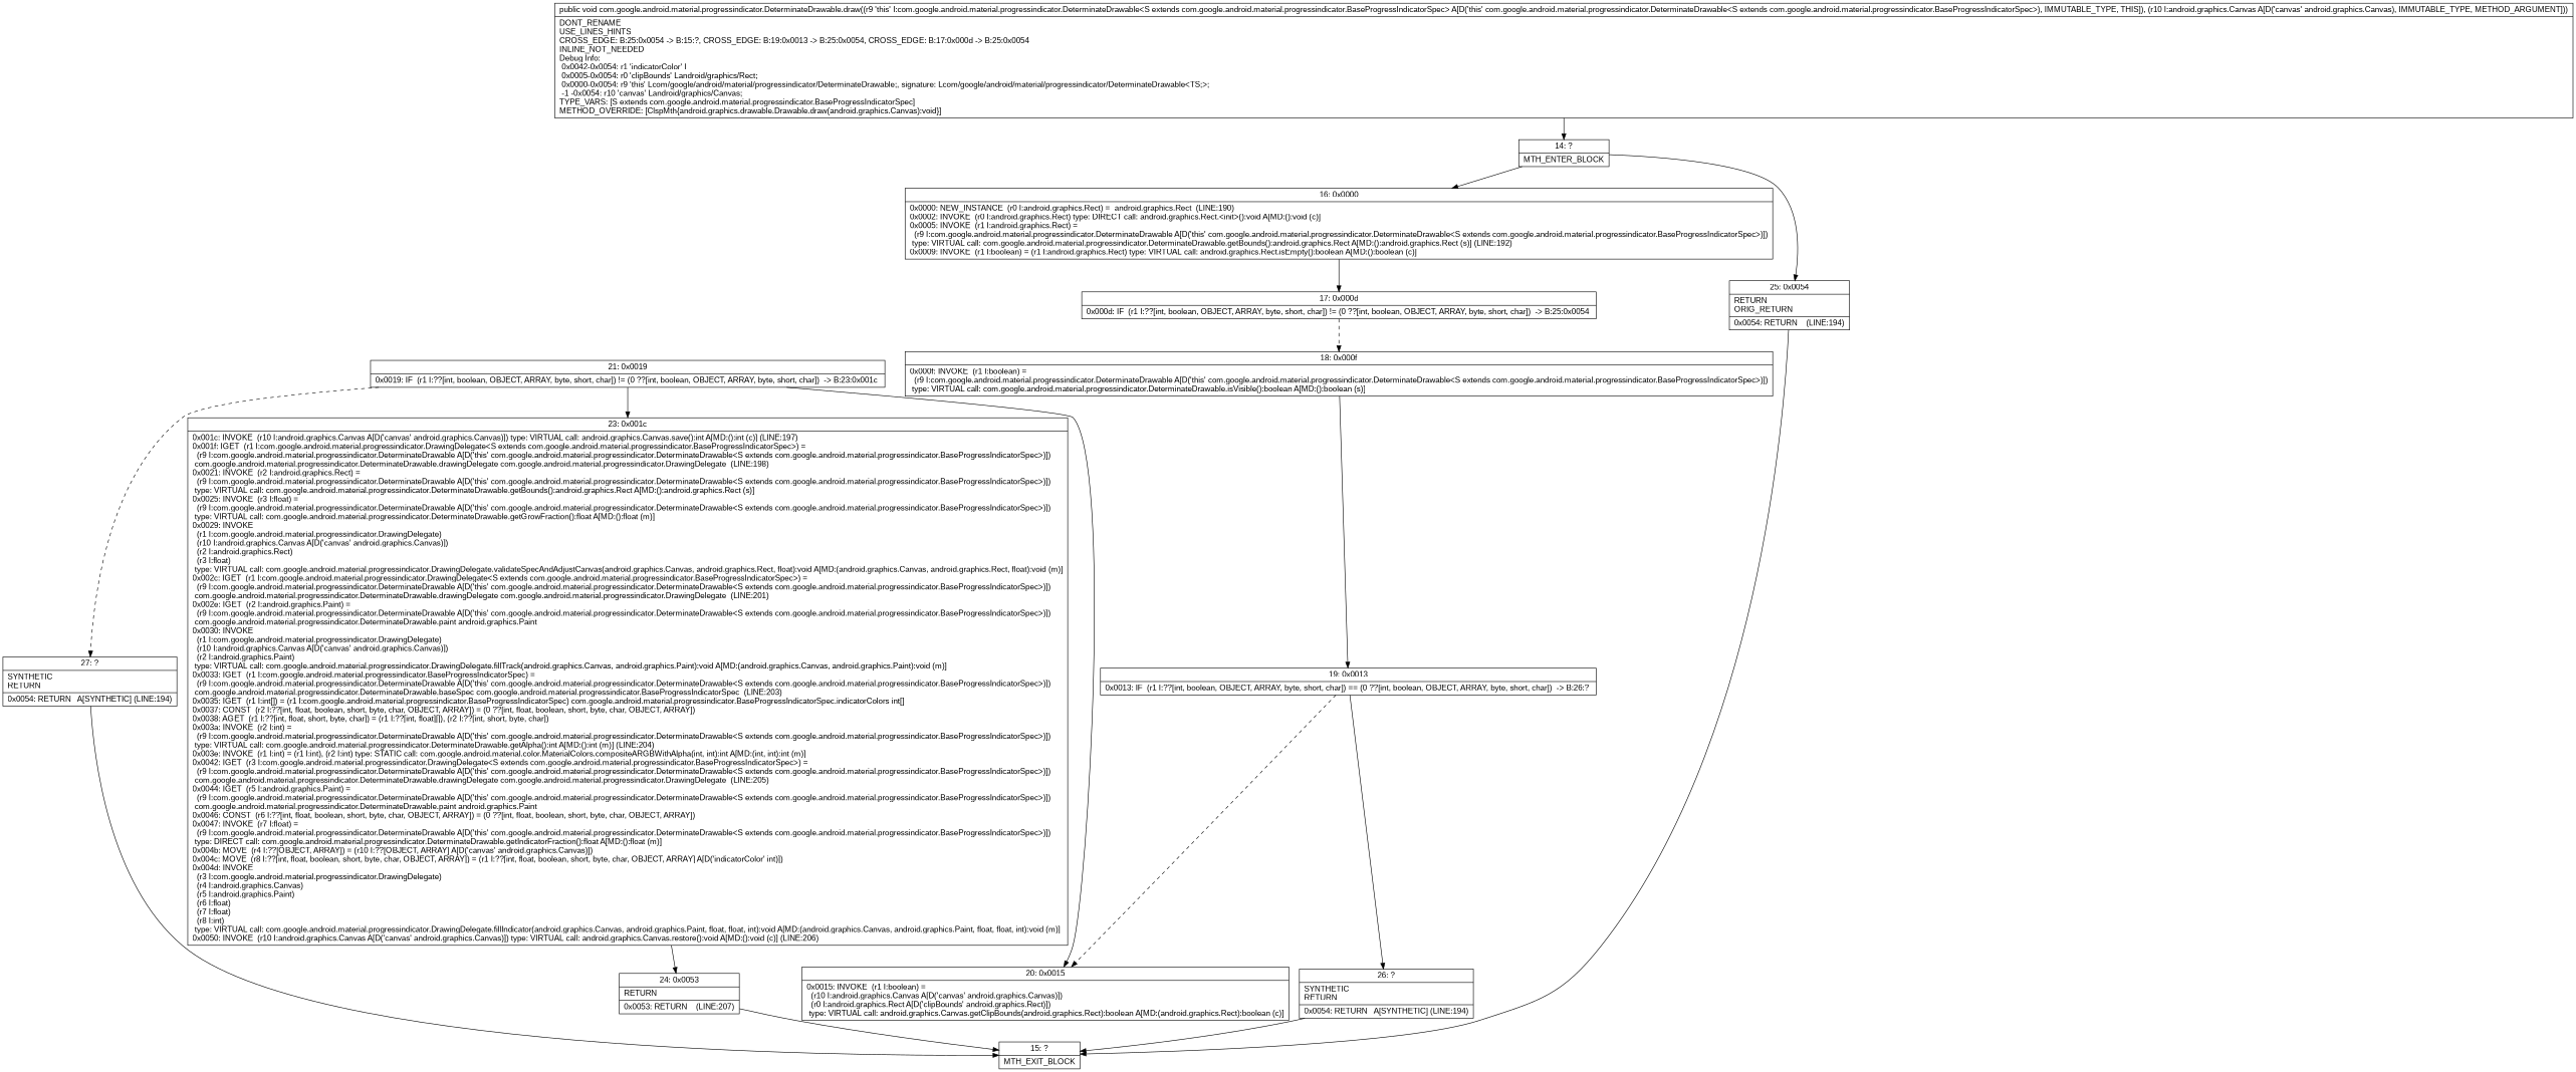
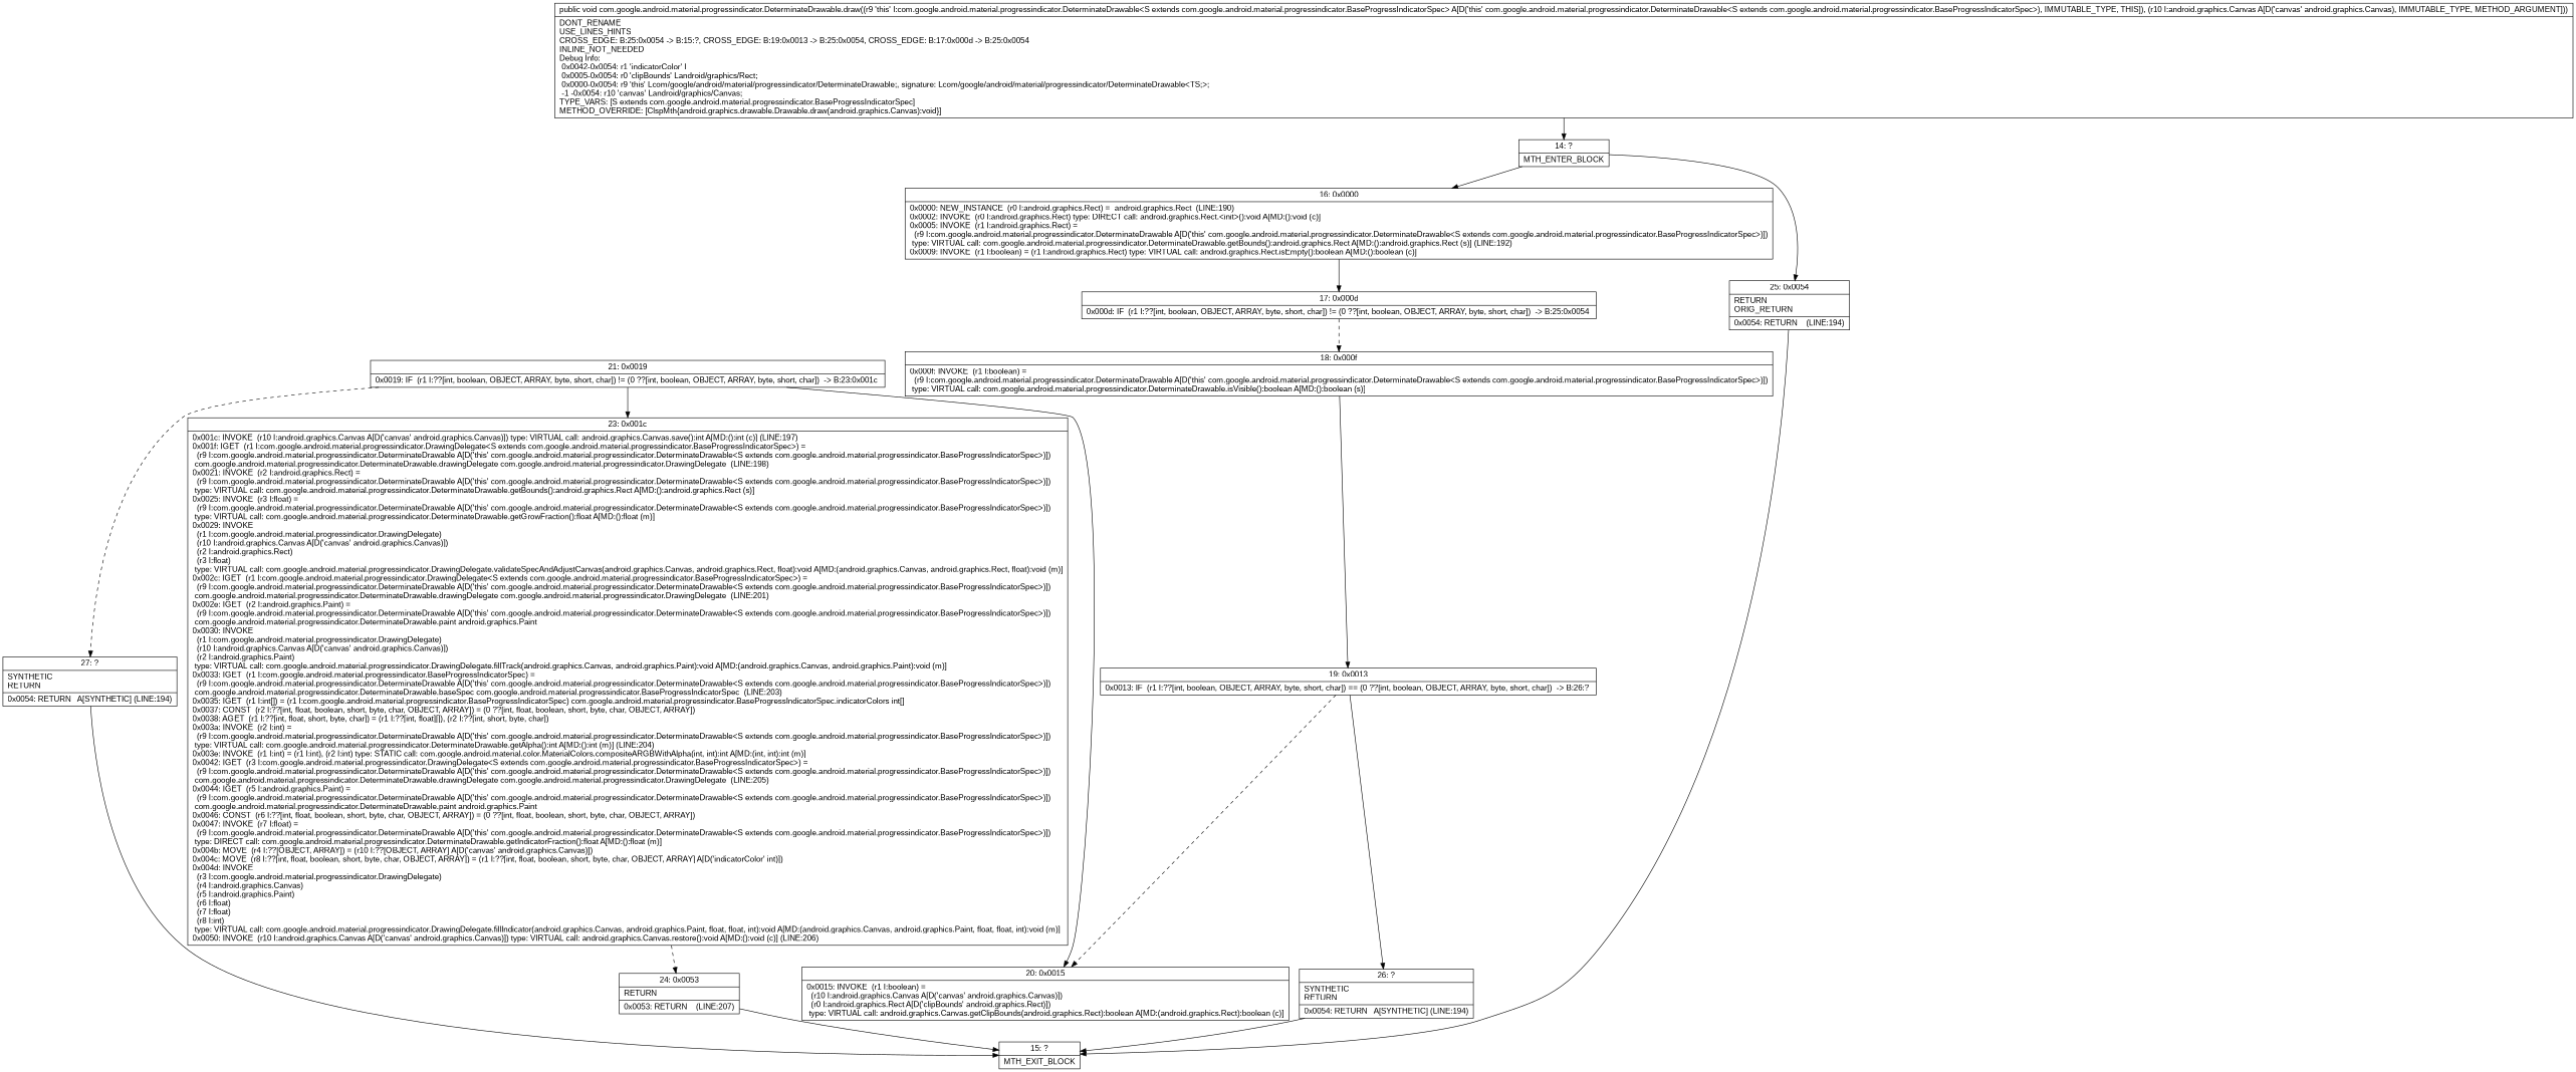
  digraph {
    fontname="Liberation Sans"
    node [fontname="Liberation Sans" shape=record]
    edge [fontname="Liberation Sans"]
    n1 [label="{14\:\ ?|MTH_ENTER_BLOCK\l}"]
    n2 [label="{16\:\ 0x0000|0x0000: NEW_INSTANCE  (r0 I:android.graphics.Rect) =  android.graphics.Rect  (LINE:190)\l0x0002: INVOKE  (r0 I:android.graphics.Rect) type: DIRECT call: android.graphics.Rect.\<init\>():void A[MD:():void (c)]\l0x0005: INVOKE  (r1 I:android.graphics.Rect) = \l  (r9 I:com.google.android.material.progressindicator.DeterminateDrawable A[D('this' com.google.android.material.progressindicator.DeterminateDrawable\<S extends com.google.android.material.progressindicator.BaseProgressIndicatorSpec\>)])\l type: VIRTUAL call: com.google.android.material.progressindicator.DeterminateDrawable.getBounds():android.graphics.Rect A[MD:():android.graphics.Rect (s)] (LINE:192)\l0x0009: INVOKE  (r1 I:boolean) = (r1 I:android.graphics.Rect) type: VIRTUAL call: android.graphics.Rect.isEmpty():boolean A[MD:():boolean (c)]\l}"]
    n3 [label="{25\:\ 0x0054|RETURN\lORIG_RETURN\l|0x0054: RETURN    (LINE:194)\l}"]
    n4 [label="{17\:\ 0x000d|0x000d: IF  (r1 I:??[int, boolean, OBJECT, ARRAY, byte, short, char]) != (0 ??[int, boolean, OBJECT, ARRAY, byte, short, char])  \-\> B:25:0x0054 \l}"]
    n5 [label="{18\:\ 0x000f|0x000f: INVOKE  (r1 I:boolean) = \l  (r9 I:com.google.android.material.progressindicator.DeterminateDrawable A[D('this' com.google.android.material.progressindicator.DeterminateDrawable\<S extends com.google.android.material.progressindicator.BaseProgressIndicatorSpec\>)])\l type: VIRTUAL call: com.google.android.material.progressindicator.DeterminateDrawable.isVisible():boolean A[MD:():boolean (s)]\l}"]
    n6 [label="{19\:\ 0x0013|0x0013: IF  (r1 I:??[int, boolean, OBJECT, ARRAY, byte, short, char]) == (0 ??[int, boolean, OBJECT, ARRAY, byte, short, char])  \-\> B:26:? \l}"]
    n7 [label="{15\:\ ?|MTH_EXIT_BLOCK\l}"]
    n8 [label="{20\:\ 0x0015|0x0015: INVOKE  (r1 I:boolean) = \l  (r10 I:android.graphics.Canvas A[D('canvas' android.graphics.Canvas)])\l  (r0 I:android.graphics.Rect A[D('clipBounds' android.graphics.Rect)])\l type: VIRTUAL call: android.graphics.Canvas.getClipBounds(android.graphics.Rect):boolean A[MD:(android.graphics.Rect):boolean (c)]\l}"]
    n9 [label="{26\:\ ?|SYNTHETIC\lRETURN\l|0x0054: RETURN   A[SYNTHETIC] (LINE:194)\l}"]
    n10 [label="{21\:\ 0x0019|0x0019: IF  (r1 I:??[int, boolean, OBJECT, ARRAY, byte, short, char]) != (0 ??[int, boolean, OBJECT, ARRAY, byte, short, char])  \-\> B:23:0x001c \l}"]
    n11 [label="{23\:\ 0x001c|0x001c: INVOKE  (r10 I:android.graphics.Canvas A[D('canvas' android.graphics.Canvas)]) type: VIRTUAL call: android.graphics.Canvas.save():int A[MD:():int (c)] (LINE:197)\l0x001f: IGET  (r1 I:com.google.android.material.progressindicator.DrawingDelegate\<S extends com.google.android.material.progressindicator.BaseProgressIndicatorSpec\>) = \l  (r9 I:com.google.android.material.progressindicator.DeterminateDrawable A[D('this' com.google.android.material.progressindicator.DeterminateDrawable\<S extends com.google.android.material.progressindicator.BaseProgressIndicatorSpec\>)])\l com.google.android.material.progressindicator.DeterminateDrawable.drawingDelegate com.google.android.material.progressindicator.DrawingDelegate  (LINE:198)\l0x0021: INVOKE  (r2 I:android.graphics.Rect) = \l  (r9 I:com.google.android.material.progressindicator.DeterminateDrawable A[D('this' com.google.android.material.progressindicator.DeterminateDrawable\<S extends com.google.android.material.progressindicator.BaseProgressIndicatorSpec\>)])\l type: VIRTUAL call: com.google.android.material.progressindicator.DeterminateDrawable.getBounds():android.graphics.Rect A[MD:():android.graphics.Rect (s)]\l0x0025: INVOKE  (r3 I:float) = \l  (r9 I:com.google.android.material.progressindicator.DeterminateDrawable A[D('this' com.google.android.material.progressindicator.DeterminateDrawable\<S extends com.google.android.material.progressindicator.BaseProgressIndicatorSpec\>)])\l type: VIRTUAL call: com.google.android.material.progressindicator.DeterminateDrawable.getGrowFraction():float A[MD:():float (m)]\l0x0029: INVOKE  \l  (r1 I:com.google.android.material.progressindicator.DrawingDelegate)\l  (r10 I:android.graphics.Canvas A[D('canvas' android.graphics.Canvas)])\l  (r2 I:android.graphics.Rect)\l  (r3 I:float)\l type: VIRTUAL call: com.google.android.material.progressindicator.DrawingDelegate.validateSpecAndAdjustCanvas(android.graphics.Canvas, android.graphics.Rect, float):void A[MD:(android.graphics.Canvas, android.graphics.Rect, float):void (m)]\l0x002c: IGET  (r1 I:com.google.android.material.progressindicator.DrawingDelegate\<S extends com.google.android.material.progressindicator.BaseProgressIndicatorSpec\>) = \l  (r9 I:com.google.android.material.progressindicator.DeterminateDrawable A[D('this' com.google.android.material.progressindicator.DeterminateDrawable\<S extends com.google.android.material.progressindicator.BaseProgressIndicatorSpec\>)])\l com.google.android.material.progressindicator.DeterminateDrawable.drawingDelegate com.google.android.material.progressindicator.DrawingDelegate  (LINE:201)\l0x002e: IGET  (r2 I:android.graphics.Paint) = \l  (r9 I:com.google.android.material.progressindicator.DeterminateDrawable A[D('this' com.google.android.material.progressindicator.DeterminateDrawable\<S extends com.google.android.material.progressindicator.BaseProgressIndicatorSpec\>)])\l com.google.android.material.progressindicator.DeterminateDrawable.paint android.graphics.Paint \l0x0030: INVOKE  \l  (r1 I:com.google.android.material.progressindicator.DrawingDelegate)\l  (r10 I:android.graphics.Canvas A[D('canvas' android.graphics.Canvas)])\l  (r2 I:android.graphics.Paint)\l type: VIRTUAL call: com.google.android.material.progressindicator.DrawingDelegate.fillTrack(android.graphics.Canvas, android.graphics.Paint):void A[MD:(android.graphics.Canvas, android.graphics.Paint):void (m)]\l0x0033: IGET  (r1 I:com.google.android.material.progressindicator.BaseProgressIndicatorSpec) = \l  (r9 I:com.google.android.material.progressindicator.DeterminateDrawable A[D('this' com.google.android.material.progressindicator.DeterminateDrawable\<S extends com.google.android.material.progressindicator.BaseProgressIndicatorSpec\>)])\l com.google.android.material.progressindicator.DeterminateDrawable.baseSpec com.google.android.material.progressindicator.BaseProgressIndicatorSpec  (LINE:203)\l0x0035: IGET  (r1 I:int[]) = (r1 I:com.google.android.material.progressindicator.BaseProgressIndicatorSpec) com.google.android.material.progressindicator.BaseProgressIndicatorSpec.indicatorColors int[] \l0x0037: CONST  (r2 I:??[int, float, boolean, short, byte, char, OBJECT, ARRAY]) = (0 ??[int, float, boolean, short, byte, char, OBJECT, ARRAY]) \l0x0038: AGET  (r1 I:??[int, float, short, byte, char]) = (r1 I:??[int, float][]), (r2 I:??[int, short, byte, char]) \l0x003a: INVOKE  (r2 I:int) = \l  (r9 I:com.google.android.material.progressindicator.DeterminateDrawable A[D('this' com.google.android.material.progressindicator.DeterminateDrawable\<S extends com.google.android.material.progressindicator.BaseProgressIndicatorSpec\>)])\l type: VIRTUAL call: com.google.android.material.progressindicator.DeterminateDrawable.getAlpha():int A[MD:():int (m)] (LINE:204)\l0x003e: INVOKE  (r1 I:int) = (r1 I:int), (r2 I:int) type: STATIC call: com.google.android.material.color.MaterialColors.compositeARGBWithAlpha(int, int):int A[MD:(int, int):int (m)]\l0x0042: IGET  (r3 I:com.google.android.material.progressindicator.DrawingDelegate\<S extends com.google.android.material.progressindicator.BaseProgressIndicatorSpec\>) = \l  (r9 I:com.google.android.material.progressindicator.DeterminateDrawable A[D('this' com.google.android.material.progressindicator.DeterminateDrawable\<S extends com.google.android.material.progressindicator.BaseProgressIndicatorSpec\>)])\l com.google.android.material.progressindicator.DeterminateDrawable.drawingDelegate com.google.android.material.progressindicator.DrawingDelegate  (LINE:205)\l0x0044: IGET  (r5 I:android.graphics.Paint) = \l  (r9 I:com.google.android.material.progressindicator.DeterminateDrawable A[D('this' com.google.android.material.progressindicator.DeterminateDrawable\<S extends com.google.android.material.progressindicator.BaseProgressIndicatorSpec\>)])\l com.google.android.material.progressindicator.DeterminateDrawable.paint android.graphics.Paint \l0x0046: CONST  (r6 I:??[int, float, boolean, short, byte, char, OBJECT, ARRAY]) = (0 ??[int, float, boolean, short, byte, char, OBJECT, ARRAY]) \l0x0047: INVOKE  (r7 I:float) = \l  (r9 I:com.google.android.material.progressindicator.DeterminateDrawable A[D('this' com.google.android.material.progressindicator.DeterminateDrawable\<S extends com.google.android.material.progressindicator.BaseProgressIndicatorSpec\>)])\l type: DIRECT call: com.google.android.material.progressindicator.DeterminateDrawable.getIndicatorFraction():float A[MD:():float (m)]\l0x004b: MOVE  (r4 I:??[OBJECT, ARRAY]) = (r10 I:??[OBJECT, ARRAY] A[D('canvas' android.graphics.Canvas)]) \l0x004c: MOVE  (r8 I:??[int, float, boolean, short, byte, char, OBJECT, ARRAY]) = (r1 I:??[int, float, boolean, short, byte, char, OBJECT, ARRAY] A[D('indicatorColor' int)]) \l0x004d: INVOKE  \l  (r3 I:com.google.android.material.progressindicator.DrawingDelegate)\l  (r4 I:android.graphics.Canvas)\l  (r5 I:android.graphics.Paint)\l  (r6 I:float)\l  (r7 I:float)\l  (r8 I:int)\l type: VIRTUAL call: com.google.android.material.progressindicator.DrawingDelegate.fillIndicator(android.graphics.Canvas, android.graphics.Paint, float, float, int):void A[MD:(android.graphics.Canvas, android.graphics.Paint, float, float, int):void (m)]\l0x0050: INVOKE  (r10 I:android.graphics.Canvas A[D('canvas' android.graphics.Canvas)]) type: VIRTUAL call: android.graphics.Canvas.restore():void A[MD:():void (c)] (LINE:206)\l}"]
    n12 [label="{27\:\ ?|SYNTHETIC\lRETURN\l|0x0054: RETURN   A[SYNTHETIC] (LINE:194)\l}"]
    n13 [label="{24\:\ 0x0053|RETURN\l|0x0053: RETURN    (LINE:207)\l}"]
    n14 [label="{public void com.google.android.material.progressindicator.DeterminateDrawable.draw((r9 'this' I:com.google.android.material.progressindicator.DeterminateDrawable\<S extends com.google.android.material.progressindicator.BaseProgressIndicatorSpec\> A[D('this' com.google.android.material.progressindicator.DeterminateDrawable\<S extends com.google.android.material.progressindicator.BaseProgressIndicatorSpec\>), IMMUTABLE_TYPE, THIS]), (r10 I:android.graphics.Canvas A[D('canvas' android.graphics.Canvas), IMMUTABLE_TYPE, METHOD_ARGUMENT]))  | DONT_RENAME\lUSE_LINES_HINTS\lCROSS_EDGE: B:25:0x0054 \-\> B:15:?, CROSS_EDGE: B:19:0x0013 \-\> B:25:0x0054, CROSS_EDGE: B:17:0x000d \-\> B:25:0x0054\lINLINE_NOT_NEEDED\lDebug Info:\l  0x0042\-0x0054: r1 'indicatorColor' I\l  0x0005\-0x0054: r0 'clipBounds' Landroid\/graphics\/Rect;\l  0x0000\-0x0054: r9 'this' Lcom\/google\/android\/material\/progressindicator\/DeterminateDrawable;, signature: Lcom\/google\/android\/material\/progressindicator\/DeterminateDrawable\<TS;\>;\l  \-1 \-0x0054: r10 'canvas' Landroid\/graphics\/Canvas;\lTYPE_VARS: [S extends com.google.android.material.progressindicator.BaseProgressIndicatorSpec]\lMETHOD_OVERRIDE: [ClspMth\{android.graphics.drawable.Drawable.draw(android.graphics.Canvas):void\}]\l}"]
    n1 -> n2
    n1 -> n3
    n2 -> n4
    n3 -> n7
    n4 -> n5 [style=dashed]
    n5 -> n6
    n6 -> n8 [style=dashed]
    n6 -> n9
    n9 -> n7
    n10 -> n8
    n10 -> n11
    n10 -> n12 [style=dashed]
-   n11 -> n13
+   n11 -> n13 [style=dashed]
    n12 -> n7
    n13 -> n7
    n14 -> n1
  }
